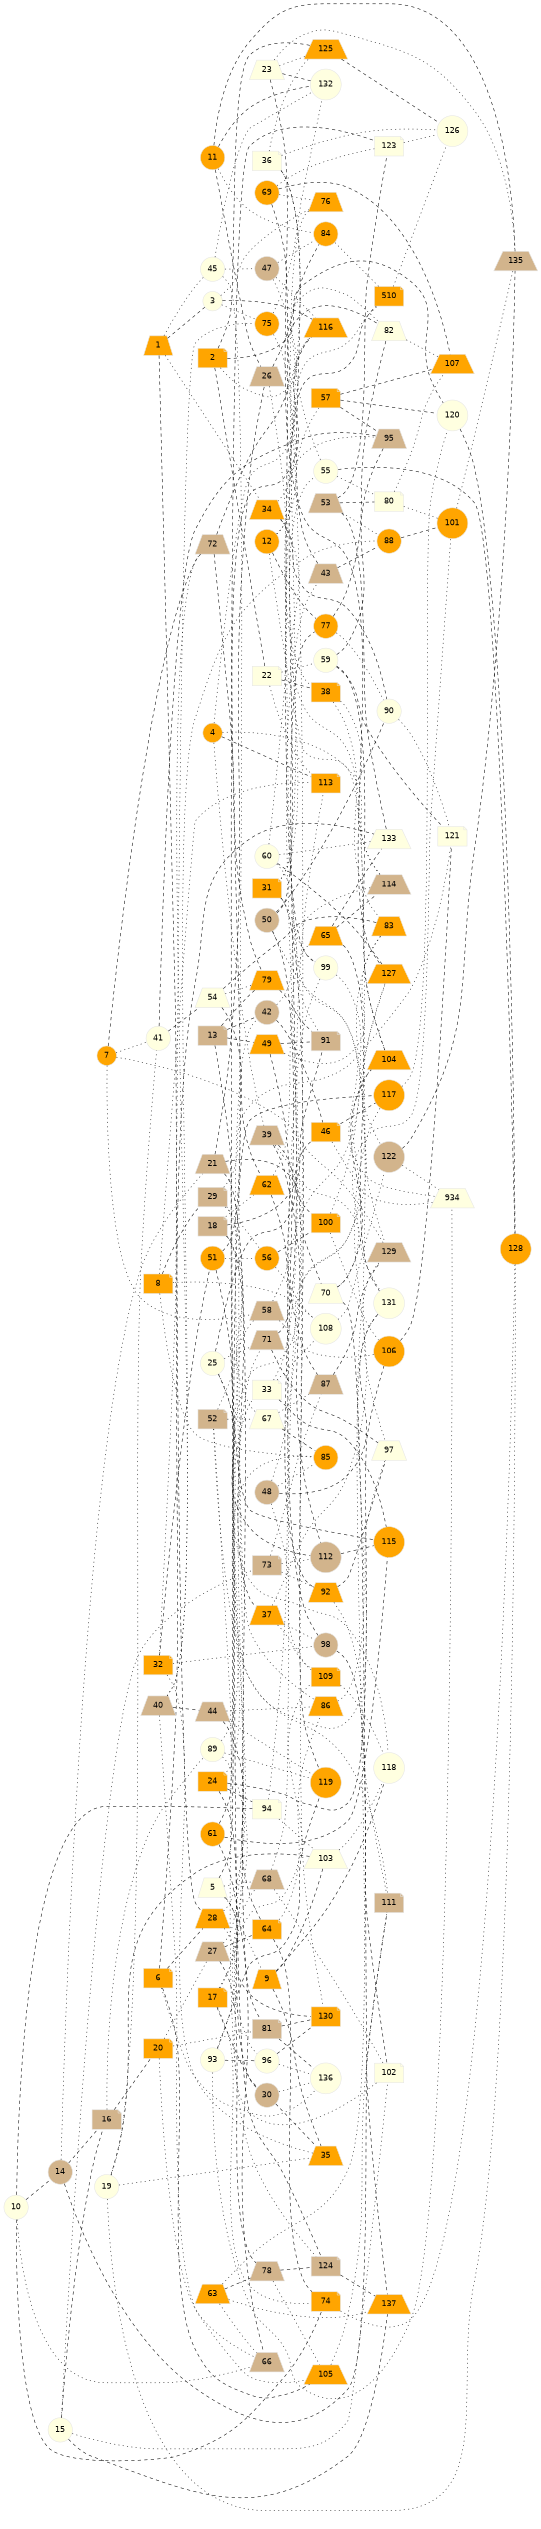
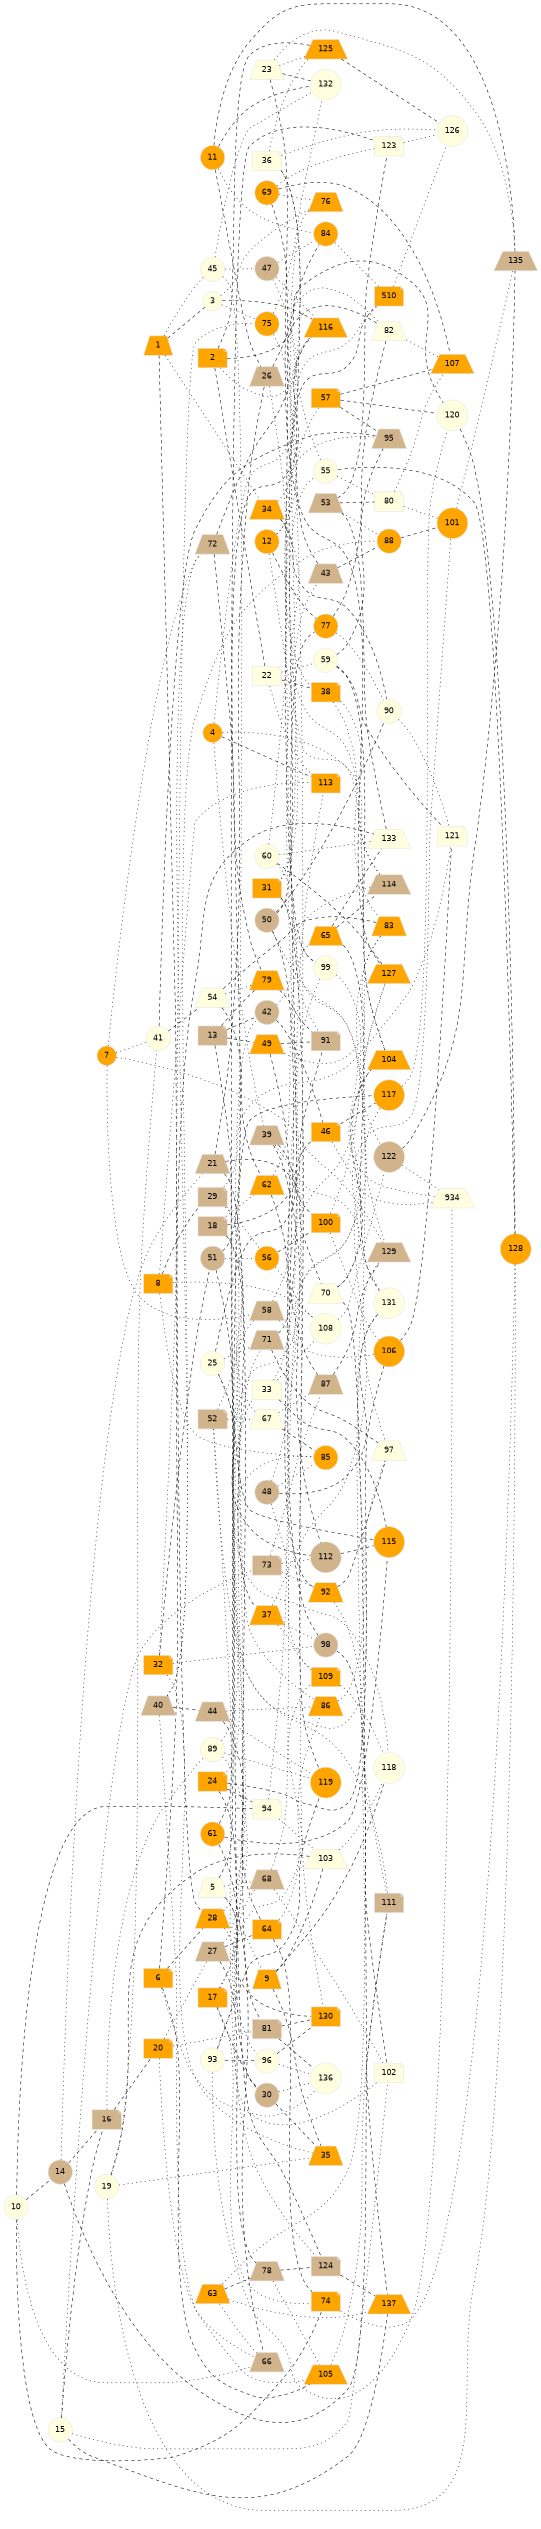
  graph {
    fontname="DejaVu Sans"
    rankdir=LR
    node [color=gray90 fillcolor=orange fontname="DejaVu Sans" shape=trapezium style=filled]
    edge [fontname="DejaVu Sans" style=dotted]
    3 [fillcolor=lightyellow shape=circle]
    1
    28
    34
    45 [fillcolor=lightyellow shape=circle]
    75 [shape=circle]
    76
    116
    102 [fillcolor=lightyellow shape=note]
    33 [fillcolor=lightyellow shape=note]
    90 [fillcolor=lightyellow shape=circle]
    104
    132 [fillcolor=lightyellow shape=circle]
    86
    47 [fillcolor=tan shape=circle]
    2 [shape=note]
    22 [fillcolor=lightyellow shape=note]
    82 [fillcolor=lightyellow]
    120 [fillcolor=lightyellow shape=circle]
    125
    113 [shape=note]
    38 [shape=note]
    59 [fillcolor=lightyellow shape=circle]
    107
    128 [shape=circle]
    126 [fillcolor=lightyellow shape=circle]
    130 [shape=note]
    4 [shape=circle]
    39 [fillcolor=tan]
    114 [fillcolor=tan]
    112 [fillcolor=tan shape=circle]
    100 [shape=note]
    131 [fillcolor=lightyellow shape=circle]
    5 [fillcolor=lightyellow]
    9
    68 [fillcolor=tan]
    117 [shape=circle]
    35
    103 [fillcolor=lightyellow]
    118 [fillcolor=lightyellow shape=circle]
    127
    6 [shape=note]
    105
    133 [fillcolor=lightyellow]
    136 [fillcolor=lightyellow shape=circle]
    111 [fillcolor=tan shape=note]
    7 [shape=circle]
    41 [fillcolor=lightyellow shape=circle]
    58 [fillcolor=tan]
    72 [fillcolor=tan]
    129 [fillcolor=tan]
    95 [fillcolor=tan]
    54 [fillcolor=lightyellow]
    106 [shape=circle]
    83
    79
    8 [shape=note]
    29 [fillcolor=tan shape=note]
    85 [shape=circle]
    108 [fillcolor=lightyellow shape=circle]
    56 [shape=circle]
    121 [fillcolor=lightyellow shape=note]
    122 [fillcolor=tan shape=circle]
    10 [fillcolor=lightyellow shape=circle]
    14 [fillcolor=tan shape=circle]
    66 [fillcolor=tan]
    74 [shape=note]
    94 [fillcolor=lightyellow shape=note]
    16 [fillcolor=tan shape=note]
    21 [fillcolor=tan]
    99 [fillcolor=lightyellow shape=circle]
    11 [shape=circle]
    26 [fillcolor=tan]
    84 [shape=circle]
    135 [fillcolor=tan]
    97 [fillcolor=lightyellow]
    n77 [label=510 shape=note]
    12 [shape=circle]
    57 [shape=note]
    77 [shape=circle]
    13 [fillcolor=tan shape=note]
    42 [fillcolor=tan shape=circle]
    49
    115 [shape=circle]
    46 [shape=note]
    91 [fillcolor=tan shape=note]
    87 [fillcolor=tan]
    20 [shape=note]
    89 [fillcolor=lightyellow shape=circle]
    81 [fillcolor=tan shape=note]
    70 [fillcolor=lightyellow]
    15 [fillcolor=lightyellow shape=circle]
    73 [fillcolor=tan shape=note]
    137
    92
    27 [fillcolor=tan]
    119 [shape=circle]
    96 [fillcolor=lightyellow shape=circle]
    17 [shape=note]
    30 [fillcolor=tan shape=circle]
    71 [fillcolor=tan]
    18 [fillcolor=tan shape=note]
    37
    62
    67 [fillcolor=lightyellow]
    98 [fillcolor=tan shape=circle]
    109 [shape=note]
    65
    19 [fillcolor=lightyellow shape=circle]
    64 [shape=note]
    78 [fillcolor=tan]
    101 [shape=circle]
    23 [fillcolor=lightyellow]
    24 [shape=note]
    25 [fillcolor=lightyellow shape=circle]
    n116 [fillcolor=lightyellow label=934]
    124 [fillcolor=tan shape=note]
    43 [fillcolor=tan]
    31 [shape=note]
    55 [fillcolor=lightyellow shape=circle]
    80 [fillcolor=lightyellow shape=note]
    32 [shape=note]
-   51 [shape=circle]
+   51 [fillcolor=tan shape=circle]
    88 [shape=circle]
    36 [fillcolor=lightyellow shape=note]
    40 [fillcolor=tan]
    44 [fillcolor=tan]
    48 [fillcolor=tan shape=circle]
    50 [fillcolor=tan shape=circle]
    52 [fillcolor=tan shape=note]
    53 [fillcolor=tan]
    123 [fillcolor=lightyellow shape=note]
    60 [fillcolor=lightyellow shape=circle]
    61 [shape=circle]
    63
    69 [shape=circle]
    93 [fillcolor=lightyellow shape=circle]
    3 -- 75
    3 -- 76
    3 -- 116 [style=dashed]
    1 -- 3 [style=dashed]
    1 -- 28 [style=dashed]
    1 -- 34
    1 -- 45
    28 -- 102
    28 -- 33
    34 -- 116
    34 -- 90 [style=dashed]
    34 -- 104
    45 -- 132
    45 -- 86
    45 -- 47
    75 -- 132
    75 -- 130
    33 -- 108
    33 -- 115 [style=dashed]
    33 -- 43
    90 -- 121
    86 -- 131
    47 -- 116
    47 -- 84
    47 -- 55
    2 -- 22 [style=dashed]
    2 -- 82
    2 -- 120 [style=dashed]
    2 -- 125 [style=dashed]
    22 -- 113
    22 -- 38 [style=dashed]
    22 -- 59
    82 -- 107
    120 -- 128 [style=dashed]
    125 -- 126 [style=dashed]
    38 -- 114
    38 -- 83
    59 -- 104 [style=dashed]
    59 -- 95 [style=dashed]
    59 -- 121 [style=dashed]
    4 -- 116
    4 -- 113 [style=dashed]
    4 -- 39
    4 -- 114
    39 -- 112 [style=dashed]
    39 -- 100 [style=dashed]
    39 -- 131
    112 -- 115 [style=dashed]
    100 -- 127
    100 -- 106
    5 -- 130 [style=dashed]
    5 -- 9
    5 -- 68
    5 -- 117 [style=dashed]
    9 -- 35 [style=dashed]
    9 -- 103 [style=dashed]
    9 -- 118 [style=dashed]
    68 -- 102
    68 -- 127
    117 -- 120
    103 -- 118
    6 -- 28 [style=dashed]
    6 -- 105 [style=dashed]
    6 -- 133 [style=dashed]
    6 -- 136
    105 -- 111
    7 -- 41
    7 -- 58
-   7 -- 72 [style=dashed]
+   7 -- 72
    7 -- 129
    41 -- 95 [style=dashed]
    41 -- 54 [style=dashed]
    58 -- 106
    58 -- 83
    72 -- 82 [style=dashed]
    72 -- 79 [style=dashed]
    54 -- 83 [style=dashed]
    54 -- 79
    54 -- 62 [style=dashed]
    106 -- 121 [style=dashed]
    79 -- 91 [style=dashed]
    8 -- 113
    8 -- 29 [style=dashed]
    8 -- 85
    8 -- 108
    29 -- 118
    29 -- 56
    29 -- 121
    108 -- 122
    56 -- 100 [style=dashed]
    56 -- 108
    122 -- 135 [style=dashed]
    122 -- n116
    10 -- 14 [style=dashed]
    10 -- 66
    10 -- 74 [style=dashed]
    10 -- 94 [style=dashed]
    14 -- 111 [style=dashed]
    14 -- 16 [style=dashed]
    14 -- 21
    74 -- 128
    94 -- 103
    94 -- 99
    16 -- 20 [style=dashed]
    16 -- 89
    21 -- 26 [style=dashed]
    21 -- 81 [style=dashed]
    21 -- 70 [style=dashed]
    99 -- 122
    11 -- 132 [style=dashed]
    11 -- 26 [style=dashed]
    11 -- 84
    11 -- 135 [style=dashed]
    26 -- 84 [style=dashed]
    26 -- 97
    84 -- n77
    n77 -- 126
    12 -- 129
    12 -- 95
    12 -- 57
    12 -- 77 [style=dashed]
    57 -- 120 [style=dashed]
    57 -- 107 [style=dashed]
    57 -- 95 [style=dashed]
    77 -- 90
    77 -- 82 [style=dashed]
    13 -- 79 [style=dashed]
    13 -- 42 [style=dashed]
    13 -- 49 [style=dashed]
    13 -- 115 [style=dashed]
    42 -- 114
    42 -- 46 [style=dashed]
    49 -- 83
    49 -- 91 [style=dashed]
    49 -- 87 [style=dashed]
    46 -- 117 [style=dashed]
    46 -- n116
    87 -- 129 [style=dashed]
    20 -- 66
    20 -- 81
    20 -- 27
    89 -- 104
    89 -- 119
    89 -- 96
    81 -- 130 [style=dashed]
    81 -- 136 [style=dashed]
    70 -- 104 [style=dashed]
    70 -- 137 [style=dashed]
    70 -- 101
    15 -- 102
    15 -- 16 [style=dashed]
    15 -- 73
    15 -- 137 [style=dashed]
    73 -- 112
    73 -- 87
    73 -- 92
    92 -- 111
    92 -- 97 [style=dashed]
    27 -- 42
    27 -- 64 [style=dashed]
    27 -- 78 [style=dashed]
    96 -- 130 [style=dashed]
    96 -- 136
    17 -- 68
    17 -- 74
    17 -- 30 [style=dashed]
    17 -- 71
    30 -- 35 [style=dashed]
    30 -- 136
    71 -- 97 [style=dashed]
    71 -- 77 [style=dashed]
    18 -- 91 [style=dashed]
    18 -- 37 [style=dashed]
    18 -- 62
    18 -- 67
    37 -- 117
    37 -- 98
    37 -- 109
    62 -- 92 [style=dashed]
    62 -- 65
    67 -- 85 [style=dashed]
    67 -- 87
    98 -- 102 [style=dashed]
    109 -- 118
    65 -- 114 [style=dashed]
    65 -- 131 [style=dashed]
    65 -- 133 [style=dashed]
    19 -- 128
    19 -- 35
    19 -- 103 [style=dashed]
    19 -- 41
    64 -- 86
    64 -- 74 [style=dashed]
    78 -- 105
    78 -- 124 [style=dashed]
    101 -- 135
    23 -- 132 [style=dashed]
    23 -- 125
    23 -- 127 [style=dashed]
    23 -- 135
    24 -- 106 [style=dashed]
    24 -- 85
    24 -- 94 [style=dashed]
    24 -- 30 [style=dashed]
    25 -- 112 [style=dashed]
    25 -- 111
    25 -- 46 [style=dashed]
    25 -- 71
    124 -- 137 [style=dashed]
    43 -- 88 [style=dashed]
    31 -- 76
    31 -- 91
    31 -- 119 [style=dashed]
    31 -- 55
    55 -- 128 [style=dashed]
    55 -- 80
    80 -- 107
    80 -- 101
    32 -- 75
    32 -- 35
    32 -- 98
    32 -- 51 [style=dashed]
    51 -- 116 [style=dashed]
    51 -- 56
    51 -- 124 [style=dashed]
    88 -- 101 [style=dashed]
    36 -- 125
    36 -- 38
    36 -- 126
    36 -- 43 [style=dashed]
    40 -- 105
    40 -- 72
    40 -- 88
    40 -- 44 [style=dashed]
    44 -- 86
    44 -- 119
    44 -- 64 [style=dashed]
    48 -- 113
    48 -- 131 [style=dashed]
    48 -- 85
    48 -- 109
    50 -- 90 [style=dashed]
    50 -- n77 [style=dashed]
    50 -- 98 [style=dashed]
    50 -- n116
    52 -- 58
    52 -- 97
    52 -- 67
    52 -- 124
    53 -- 133 [style=dashed]
    53 -- 80 [style=dashed]
    53 -- 88
    53 -- 123 [style=dashed]
    123 -- 126
    60 -- 127 [style=dashed]
    60 -- 133
    60 -- 99
    60 -- n77
    61 -- 66 [style=dashed]
    61 -- 115 [style=dashed]
    61 -- 123 [style=dashed]
    63 -- 129
    63 -- 66
    63 -- 137
    63 -- 78 [style=dashed]
    69 -- 76
    69 -- 107 [style=dashed]
    69 -- 99 [style=dashed]
    69 -- 123
    93 -- 119 [style=dashed]
    93 -- 96 [style=dashed]
    93 -- 109
    93 -- n116
  }
